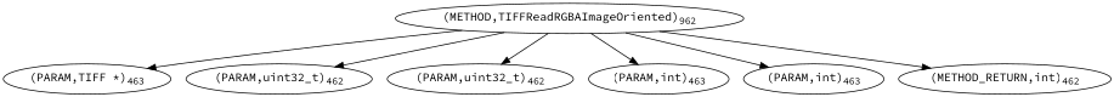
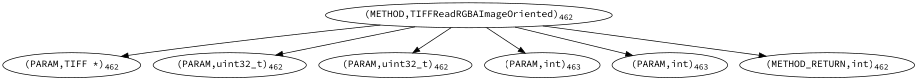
  digraph {
    fontname="Source Code Pro"
    node [fontname="Source Code Pro"]
    edge [fontname="Source Code Pro"]
-   n1 [label=<(METHOD,TIFFReadRGBAImageOriented)<SUB>962</SUB>>]
-   n2 [label=<(PARAM,TIFF *)<SUB>463</SUB>>]
+   n1 [label=<(METHOD,TIFFReadRGBAImageOriented)<SUB>462</SUB>>]
+   n2 [label=<(PARAM,TIFF *)<SUB>462</SUB>>]
    n3 [label=<(PARAM,uint32_t)<SUB>462</SUB>>]
    n4 [label=<(PARAM,uint32_t)<SUB>462</SUB>>]
    n5 [label=<(PARAM,int)<SUB>463</SUB>>]
    n6 [label=<(PARAM,int)<SUB>463</SUB>>]
    n7 [label=<(METHOD_RETURN,int)<SUB>462</SUB>>]
    n1 -> n2
    n1 -> n3
    n1 -> n4
    n1 -> n5
    n1 -> n6
    n1 -> n7
  }
